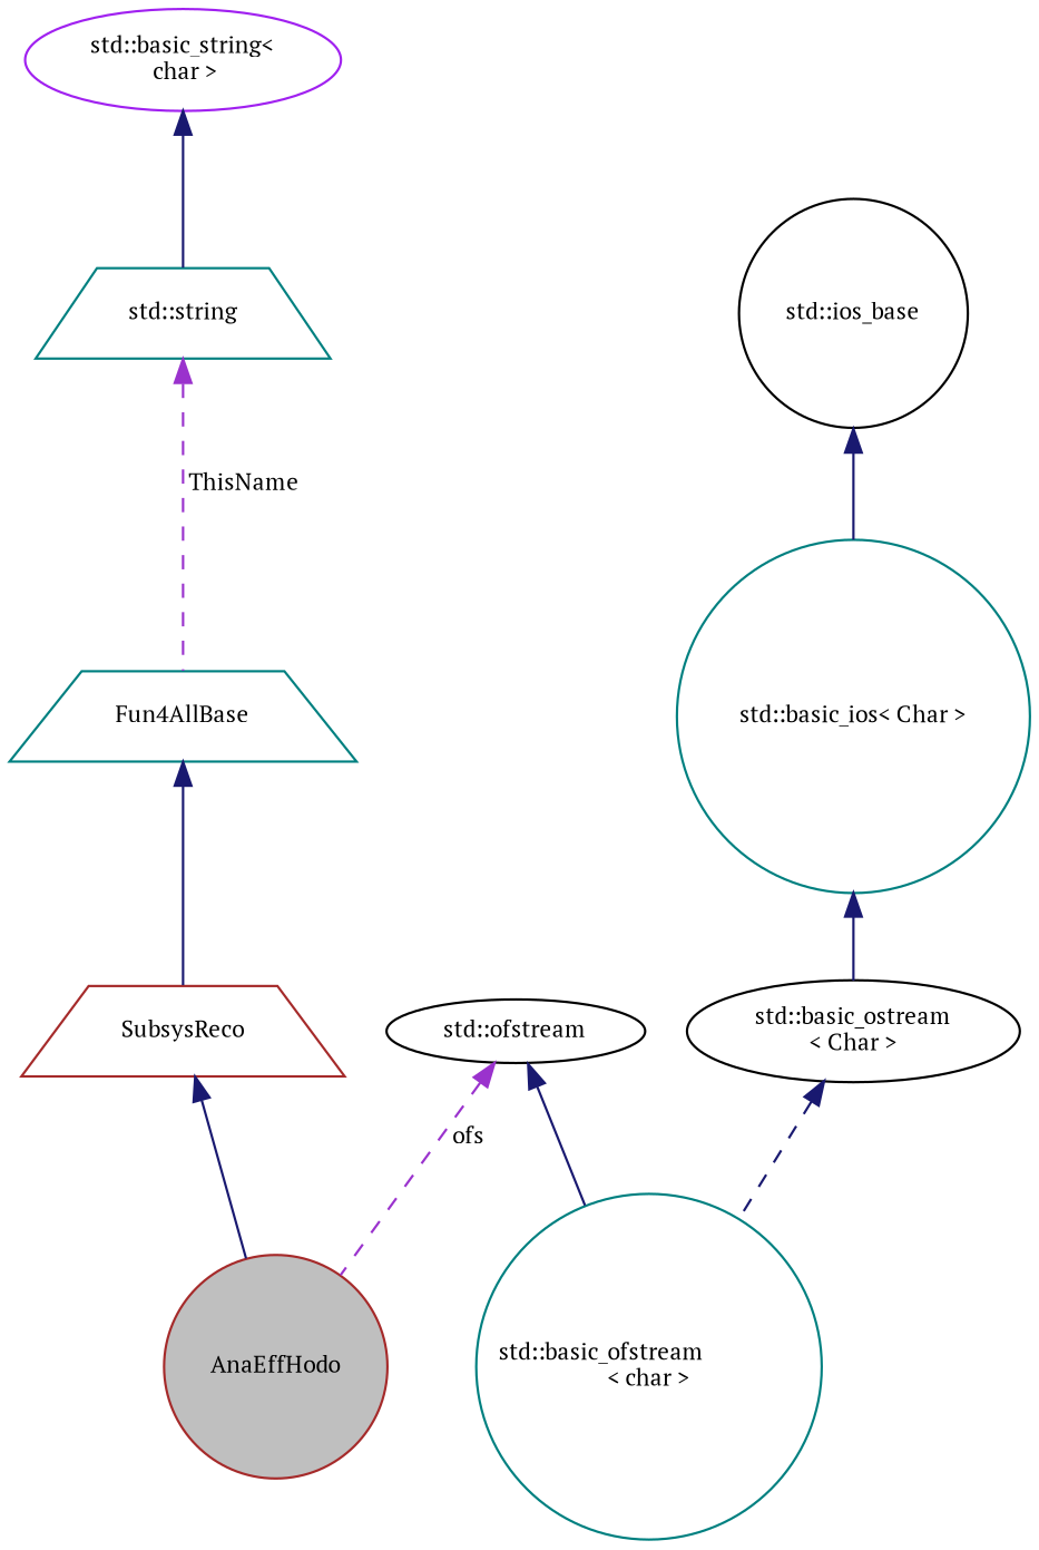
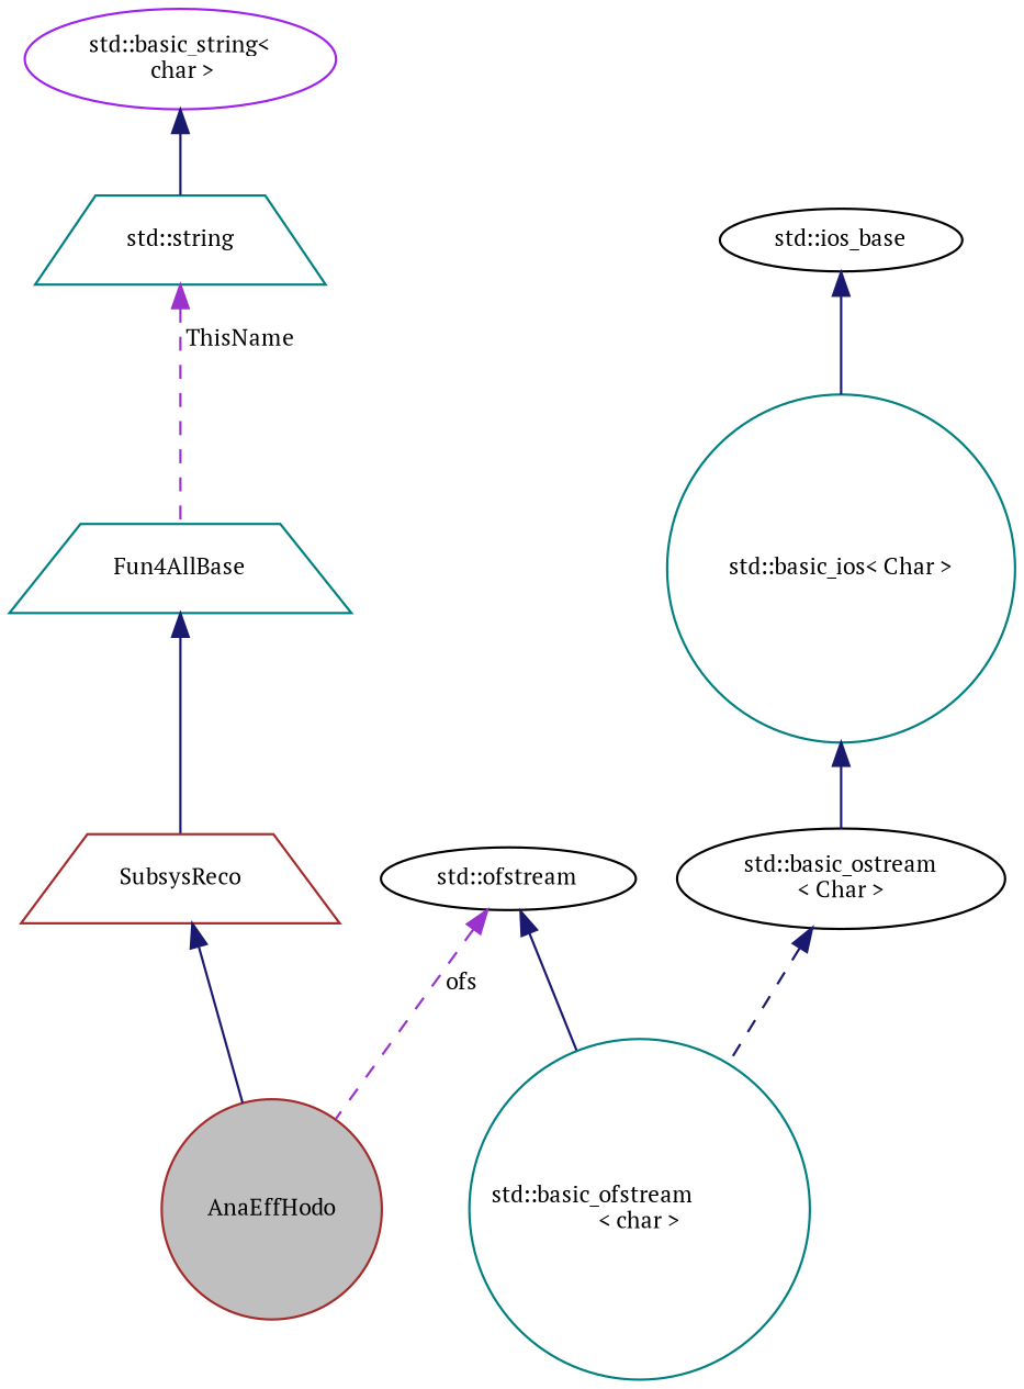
  digraph {
    fontname="PT Serif"
    node [color=teal fontname="PT Serif" fontsize=10 shape=ellipse]
    edge [color=midnightblue dir=back fontname="PT Serif" fontsize=10 labelfontname=FreeSans labelfontsize=10 style=solid]
    n1 [color=brown fillcolor=grey75 fontcolor=black height=0.2 label=AnaEffHodo shape=circle style=filled width=0.4]
    n2 [color=brown height=0.2 label=SubsysReco shape=trapezium width=0.4]
    n3 [height=0.2 label=Fun4AllBase shape=trapezium width=0.4]
    n4 [height=0.2 label="std::string" shape=trapezium width=0.4]
    n5 [color=purple height=0.2 label="std::basic_string\<\l char \>" width=0.4]
    n6 [color=black height=0.2 label="std::ofstream" width=0.4]
    n7 [height=0.2 label="std::basic_ofstream\l\< char \>" shape=circle width=0.4]
    n8 [color=black height=0.2 label="std::basic_ostream\l\< Char \>" width=0.4]
    n9 [height=0.2 label="std::basic_ios\< Char \>" shape=circle width=0.4]
-   n10 [color=black height=0.2 label="std::ios_base" shape=circle width=0.4]
+   n10 [color=black height=0.2 label="std::ios_base" width=0.4]
    n2 -> n1
    n3 -> n2
    n4 -> n3 [color=darkorchid3 label=" ThisName" style=dashed]
    n5 -> n4
    n6 -> n1 [color=darkorchid3 label=" ofs" style=dashed]
    n6 -> n7
    n8 -> n7 [style=dashed]
    n9 -> n8
    n10 -> n9
  }
